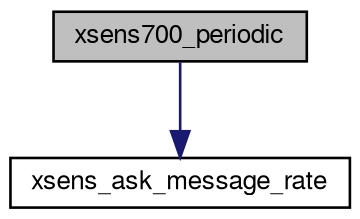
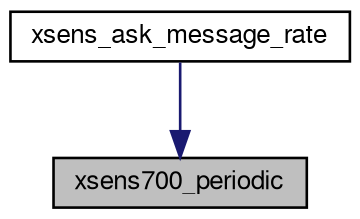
  digraph {
    rankdir=TB
    node [color=black fontname=FreeSans fontsize=10 shape=record style=filled]
    n1 [fillcolor=grey75 fontcolor=black height=0.2 label=xsens700_periodic width=0.4]
    n2 [fillcolor=white height=0.2 label=xsens_ask_message_rate width=0.4]
-   n1 -> n2 [color=midnightblue fontname=FreeSans fontsize=10 labelfontname=FreeSans labelfontsize=10 style=solid]
+   n2 -> n1 [color=midnightblue fontname=FreeSans fontsize=10 labelfontname=FreeSans labelfontsize=10 style=solid]
  }
